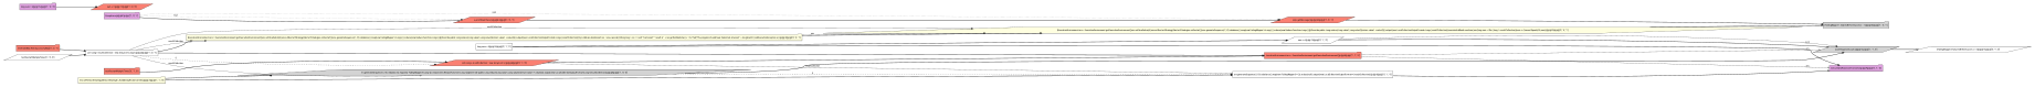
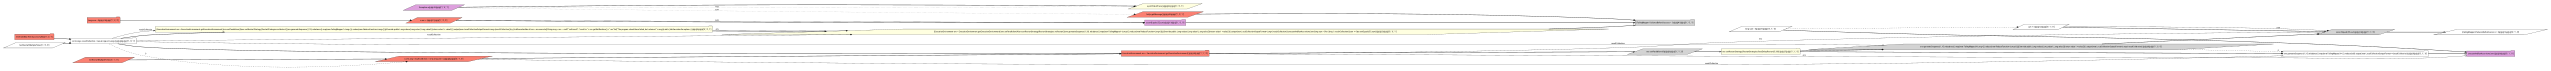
  digraph {
    fontname="Roboto Condensed"
    rankdir=LR
    node [fillcolor=white fontname="Roboto Condensed" shape=parallelogram style=filled]
    edge [arrowhead=onormal fontname="Roboto Condensed" style=bold]
    n1 [fillcolor=lightyellow label="{ExecutionEnvironment env = ExecutionEnvironment.getExecutionEnvironment()env.setParallelism(4)env.setRestartStrategy(RestartStrategies.noRestart())env.generateSequence(1,10).rebalance().map(new FailingMapper1<Long>()).reduce(new ReduceFunction<Long>(){@Override public Long reduce(Long value1,Long value2){return value1 + value2}}).output(new LocalCollectionOutputFormat<Long>(resultCollection))try {JobExecutionResult res = env.execute()String msg = res == null? \"null result\": \"result in \" + res.getNetRuntime() + \" ms\"fail(\"The program should have failed, but returned \" + msg)}catch (JobExecutionException e) }@@@5@@@['0', '0', '1']" shape=folder]
    n2 [fillcolor=lightyellow label="{ExecutionEnvironment env = ExecutionEnvironment.getExecutionEnvironment()env.setParallelism(4)env.setRestartStrategy(RestartStrategies.noRestart())env.generateSequence(1,10).rebalance().map(new FailingMapper1<Long>()).reduce(new ReduceFunction<Long>(){@Override public Long reduce(Long value1,Long value2){return value1 + value2}}).output(new LocalCollectionOutputFormat<Long>(resultCollection))executeAndRunAssertions(env)long sum = 0for (long l : resultCollection){sum += l}assertEquals(55,sum)}@@@23@@@['0', '0', '1']"]
    n3 [fillcolor=lightgrey label="{FailingMapper1.failuresBeforeSuccess = 1}@@@45@@@['1', '0', '1']" shape=folder]
    n4 [fillcolor=lightgrey label="assertEquals(55,sum)@@@14@@@['1', '1', '0']"]
    n5 [label="{FailingMapper3.failuresBeforeSuccess = 3}@@@16@@@['0', '1', '0']"]
-   n6 [fillcolor=plum label="long sum = 0@@@15@@@['1', '0', '0']" shape=folder]
+   n6 [fillcolor=salmon label="long sum = 0@@@15@@@['1', '0', '0']" shape=folder]
    n7 [fillcolor=salmon label="sum += l@@@17@@@['1', '0', '0']"]
-   n8 [fillcolor=salmon label="e.printStackTrace()@@@42@@@['1', '0', '1']"]
+   n8 [fillcolor=lightyellow label="e.printStackTrace()@@@42@@@['1', '0', '1']"]
    n9 [fillcolor=salmon label="fail(e.getMessage())@@@43@@@['1', '0', '1']"]
    n10 [fillcolor=salmon label="testFailedRunThenSuccessfulRun['0', '0', '1']" shape=folder]
    n11 [label="List<Long> resultCollection = new ArrayList<Long>()@@@4@@@['1', '0', '1']" shape=folder]
    n12 [fillcolor=lightgrey label="env.generateSequence(1,10).rebalance().map(new FailingMapper3<Long>()).reduce(new ReduceFunction<Long>(){@Override public Long reduce(Long value1,Long value2){return value1 + value2}}).output(new LocalCollectionOutputFormat<Long>(resultCollection))@@@8@@@['1', '0', '0']"]
    n13 [fillcolor=salmon label="ExecutionEnvironment env = ExecutionEnvironment.getExecutionEnvironment()@@@5@@@['1', '1', '0']" shape=folder]
    n14 [fillcolor=salmon label="List<Long> resultCollection = new ArrayList<>()@@@4@@@['0', '1', '0']"]
-   n15 [label="long sum = 0@@@10@@@['0', '1', '0']" shape=folder]
+   n15 [label="long sum = 0@@@10@@@['0', '1', '0']"]
    n16 [label="sum += l@@@12@@@['0', '1', '0']"]
    n17 [fillcolor=plum label="executeAndRunAssertions(env)@@@9@@@['0', '1', '0']" shape=folder]
+   n18 [fillcolor=lightgrey label="env.setParallelism(4)@@@6@@@['1', '1', '0']"]
    n19 [fillcolor=lightyellow label="env.setRestartStrategy(RestartStrategies.fixedDelayRestart(5,100))@@@7@@@['1', '1', '0']" shape=folder]
    n20 [label="env.generateSequence(1,10).rebalance().map(new FailingMapper3<>()).reduce(null).output(new LocalCollectionOutputFormat<>(resultCollection))@@@8@@@['0', '1', '0']" shape=folder]
-   n22 [fillcolor=plum label="Exception e@@@41@@@['1', '0', '1']" shape=folder]
+   n21 [fillcolor=plum label="assertEquals(55,sum)@@@19@@@['1', '0', '0']" shape=folder]
+   n22 [fillcolor=plum label="Exception e@@@41@@@['1', '0', '1']"]
    n23 [label="testRestartMultipleTimes['1', '0', '0']"]
-   n24 [fillcolor=salmon label="testRestartMultipleTimes['0', '1', '0']" shape=folder]
+   n24 [fillcolor=salmon label="testRestartMultipleTimes['0', '1', '0']"]
    n1 -> n2 [arrowhead=diamond label=env style=solid]
    n1 -> n2 [arrowhead=normal]
    n2 -> n3
    n4 -> n5
    n6 -> n7 [arrowhead=diamond]
-   n8 -> n9
+   n7 -> n21 [arrowhead=diamond label=sum style=solid]
+   n7 -> n21
    n9 -> n3 [arrowhead=diamond]
    n10 -> n11 [arrowhead=normal]
    n11 -> n1 [arrowhead=normal label=resultCollection style=solid]
    n11 -> n1
    n11 -> n2 [arrowhead=diamond label=resultCollection style=solid]
    n11 -> n12 [label=resultCollection style=solid]
    n11 -> n13 [arrowhead=normal]
    n11 -> n14 [arrowhead=diamond label=0 style=dashed]
    n12 -> n4 [arrowhead=normal]
    n12 -> n20 [arrowhead=normal label=0 style=dashed]
    n13 -> n4 [label=env style=solid]
    n13 -> n17 [label=env style=solid]
+   n13 -> n18
    n14 -> n13
    n14 -> n20 [label=resultCollection style=solid]
-   n15 -> n16 [arrowhead=diamond]
+   n15 -> n16 [arrowhead=diamond style=dashed]
    n15 -> n17 [arrowhead=normal]
    n16 -> n4
    n16 -> n4 [arrowhead=diamond label=sum style=solid]
+   n18 -> n19
    n19 -> n12 [arrowhead=diamond]
    n19 -> n20 [arrowhead=normal]
    n20 -> n17
+   n21 -> n3 [arrowhead=normal]
    n22 -> n8
    n22 -> n8 [arrowhead=diamond label=true style=dotted]
    n22 -> n9 [arrowhead=diamond label=sum style=dotted]
    n23 -> n11 [arrowhead=diamond]
    n24 -> n14 [arrowhead=normal]
  }
